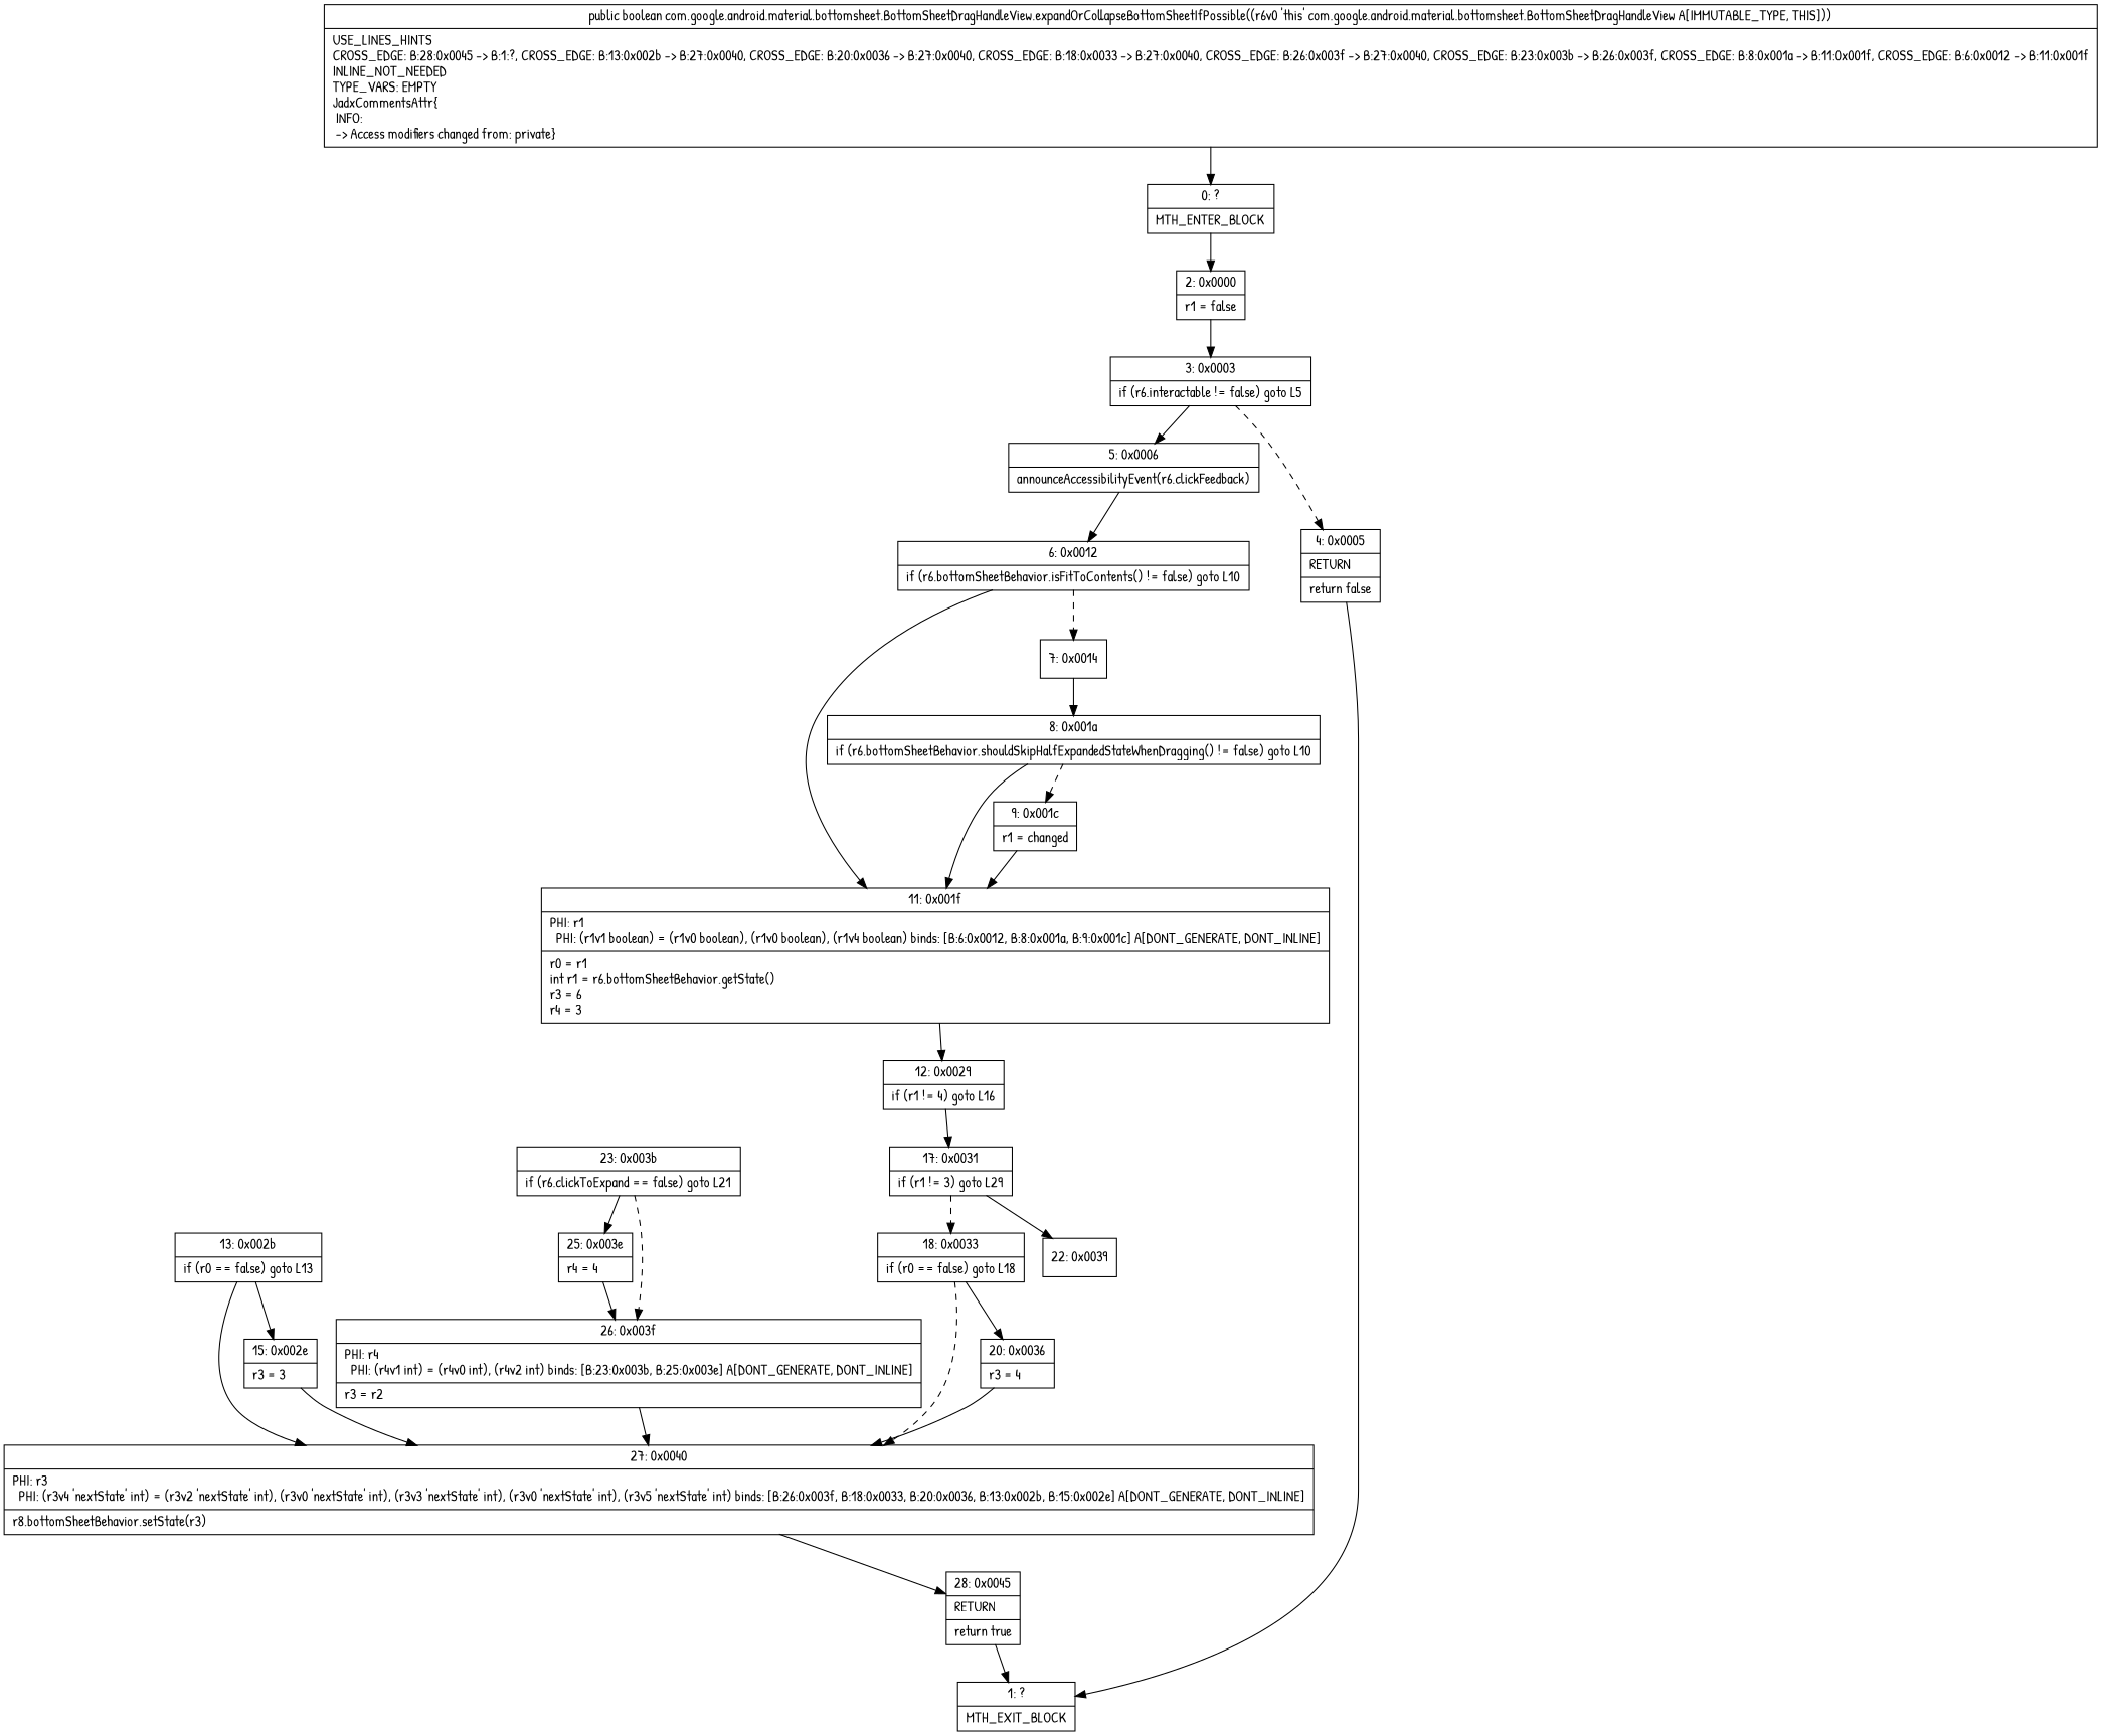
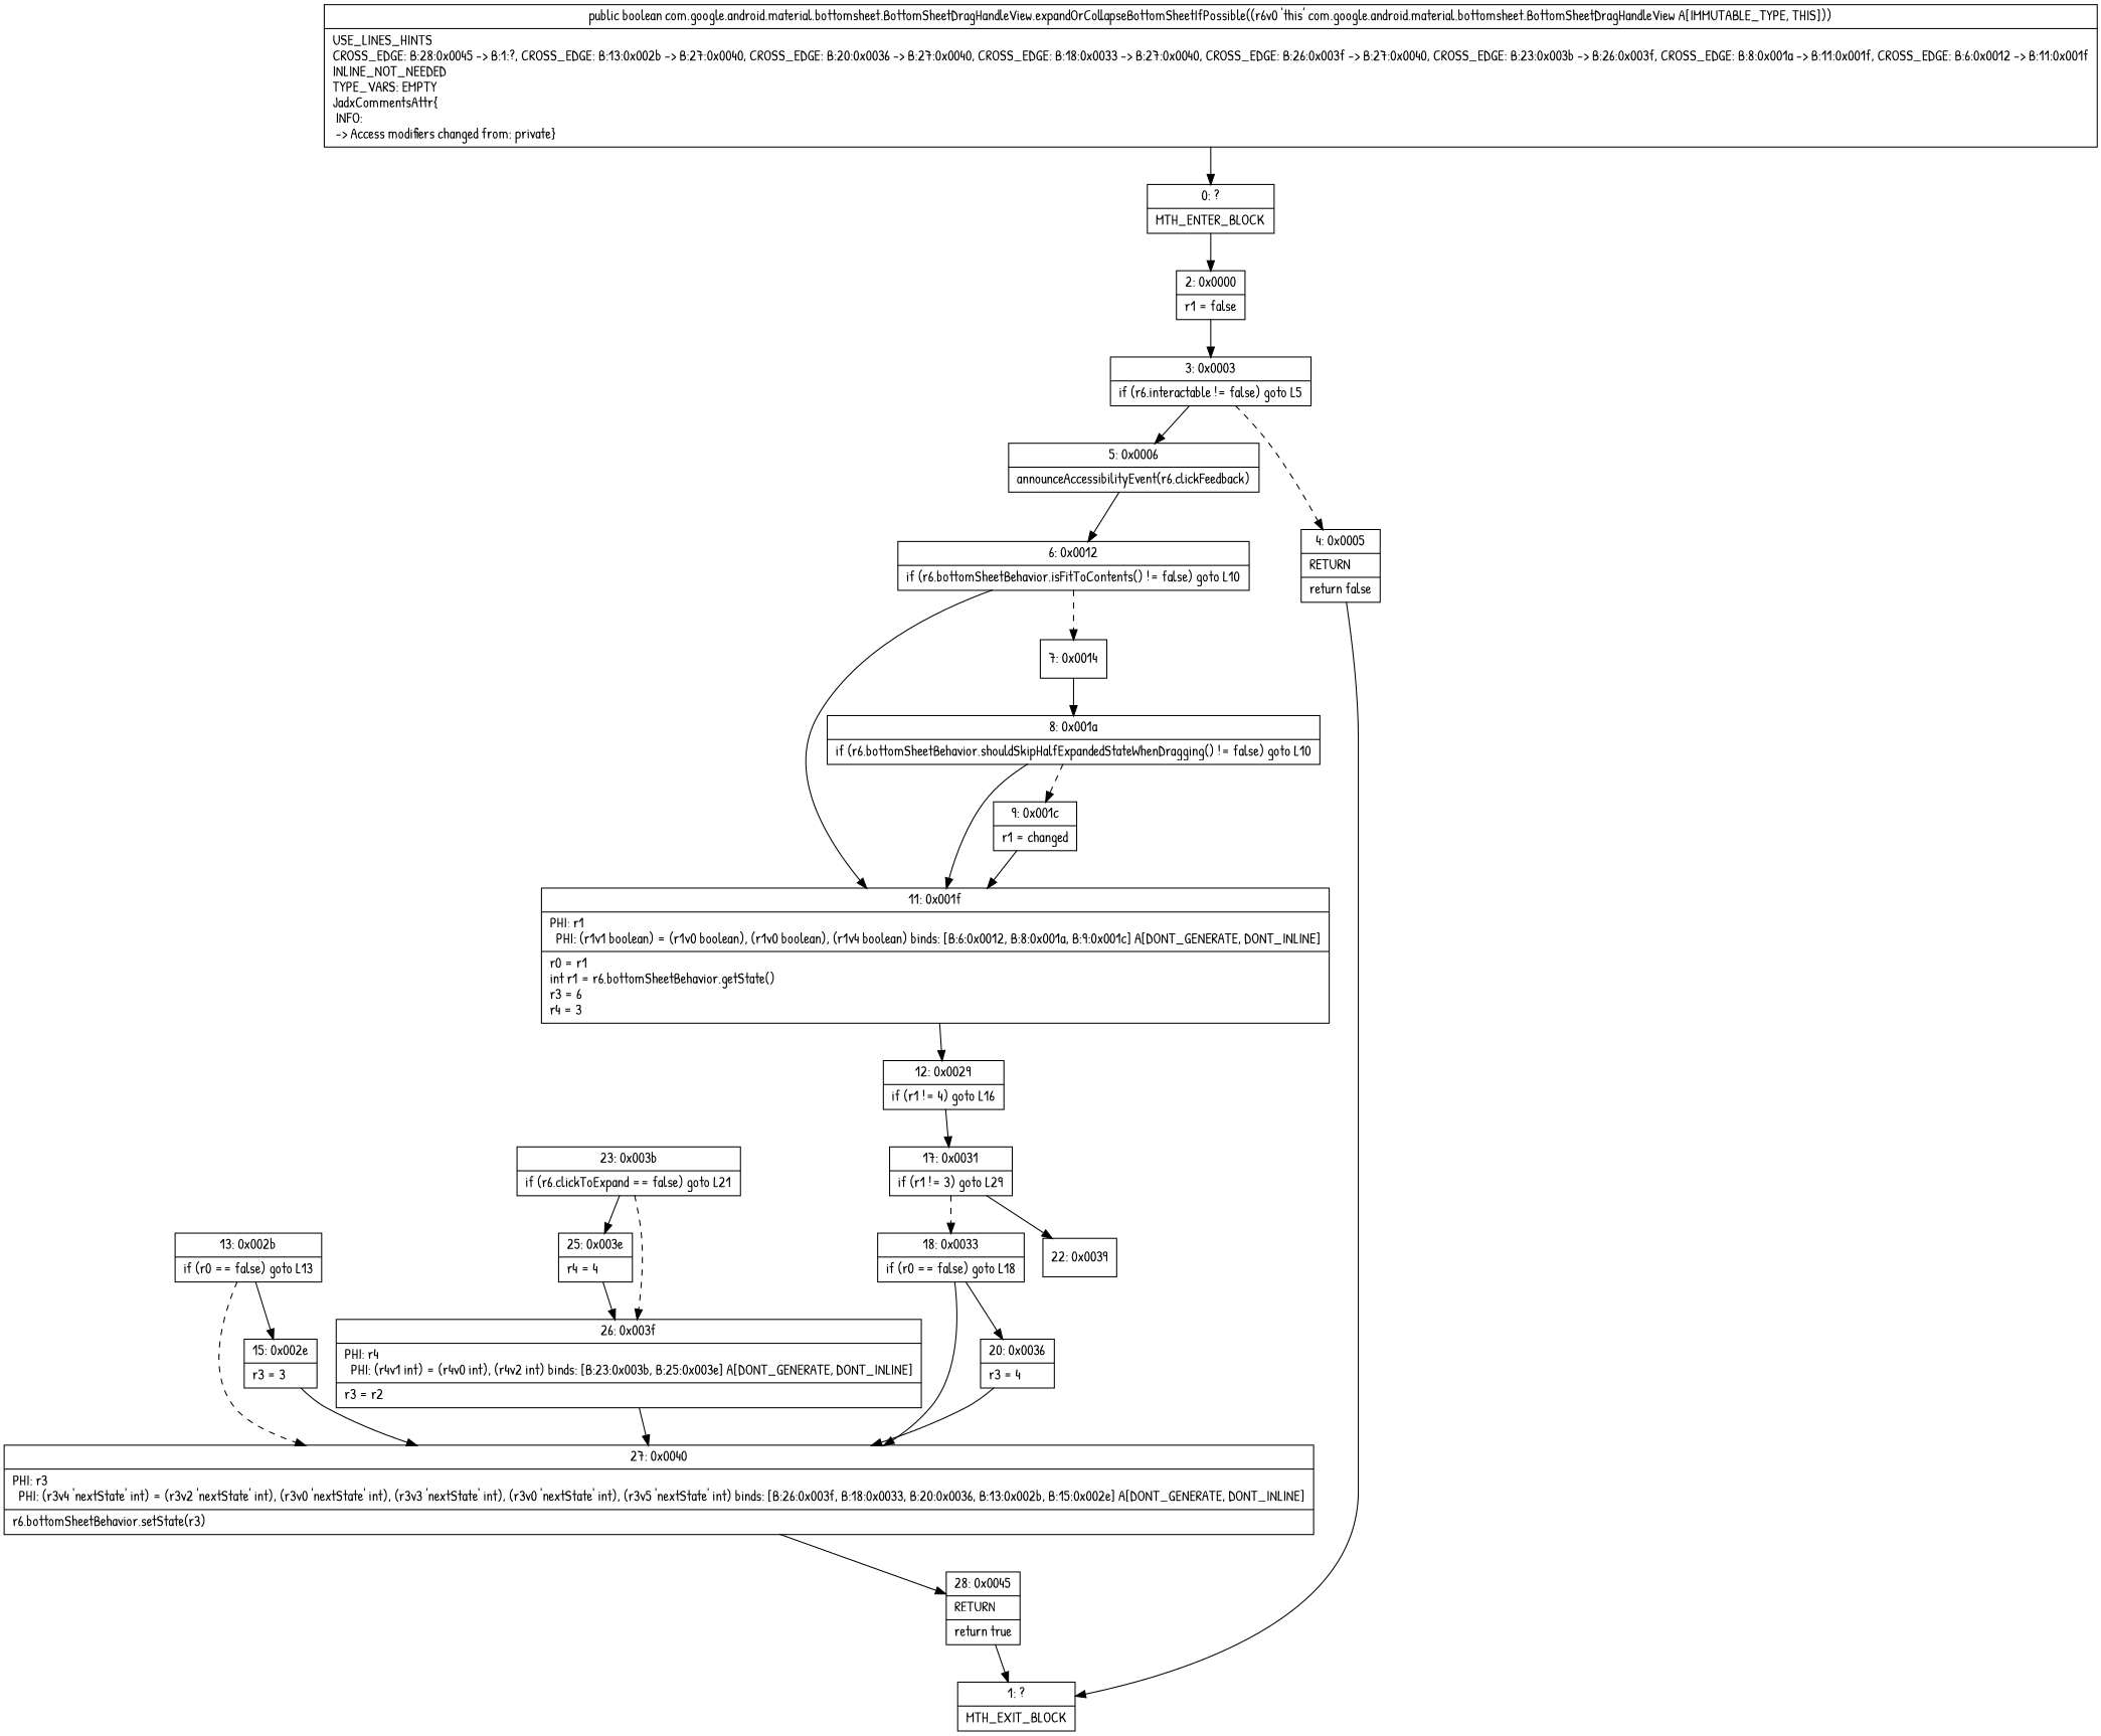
  digraph {
    fontname="Patrick Hand"
    node [fontname="Patrick Hand" shape=record]
    edge [fontname="Patrick Hand"]
    n1 [label="{0\:\ ?|MTH_ENTER_BLOCK\l}"]
    n2 [label="{2\:\ 0x0000|r1 = false\l}"]
    n3 [label="{3\:\ 0x0003|if (r6.interactable != false) goto L5\l}"]
    n4 [label="{4\:\ 0x0005|RETURN\l|return false\l}"]
    n5 [label="{5\:\ 0x0006|announceAccessibilityEvent(r6.clickFeedback)\l}"]
    n6 [label="{1\:\ ?|MTH_EXIT_BLOCK\l}"]
    n7 [label="{6\:\ 0x0012|if (r6.bottomSheetBehavior.isFitToContents() != false) goto L10\l}"]
    n8 [label="{7\:\ 0x0014}"]
    n9 [label="{11\:\ 0x001f|PHI: r1 \l  PHI: (r1v1 boolean) = (r1v0 boolean), (r1v0 boolean), (r1v4 boolean) binds: [B:6:0x0012, B:8:0x001a, B:9:0x001c] A[DONT_GENERATE, DONT_INLINE]\l|r0 = r1\lint r1 = r6.bottomSheetBehavior.getState()\lr3 = 6\lr4 = 3\l}"]
    n10 [label="{8\:\ 0x001a|if (r6.bottomSheetBehavior.shouldSkipHalfExpandedStateWhenDragging() != false) goto L10\l}"]
    n11 [label="{12\:\ 0x0029|if (r1 != 4) goto L16\l}"]
    n12 [label="{9\:\ 0x001c|r1 = changed\l}"]
    n13 [label="{17\:\ 0x0031|if (r1 != 3) goto L29\l}"]
    n14 [label="{13\:\ 0x002b|if (r0 == false) goto L13\l}"]
    n15 [label="{15\:\ 0x002e|r3 = 3\l}"]
-   n16 [label="{27\:\ 0x0040|PHI: r3 \l  PHI: (r3v4 'nextState' int) = (r3v2 'nextState' int), (r3v0 'nextState' int), (r3v3 'nextState' int), (r3v0 'nextState' int), (r3v5 'nextState' int) binds: [B:26:0x003f, B:18:0x0033, B:20:0x0036, B:13:0x002b, B:15:0x002e] A[DONT_GENERATE, DONT_INLINE]\l|r8.bottomSheetBehavior.setState(r3)\l}"]
+   n16 [label="{27\:\ 0x0040|PHI: r3 \l  PHI: (r3v4 'nextState' int) = (r3v2 'nextState' int), (r3v0 'nextState' int), (r3v3 'nextState' int), (r3v0 'nextState' int), (r3v5 'nextState' int) binds: [B:26:0x003f, B:18:0x0033, B:20:0x0036, B:13:0x002b, B:15:0x002e] A[DONT_GENERATE, DONT_INLINE]\l|r6.bottomSheetBehavior.setState(r3)\l}"]
    n17 [label="{18\:\ 0x0033|if (r0 == false) goto L18\l}"]
    n18 [label="{22\:\ 0x0039}"]
    n19 [label="{28\:\ 0x0045|RETURN\l|return true\l}"]
    n20 [label="{20\:\ 0x0036|r3 = 4\l}"]
    n21 [label="{23\:\ 0x003b|if (r6.clickToExpand == false) goto L21\l}"]
    n22 [label="{25\:\ 0x003e|r4 = 4\l}"]
    n23 [label="{26\:\ 0x003f|PHI: r4 \l  PHI: (r4v1 int) = (r4v0 int), (r4v2 int) binds: [B:23:0x003b, B:25:0x003e] A[DONT_GENERATE, DONT_INLINE]\l|r3 = r2\l}"]
    n24 [label="{public boolean com.google.android.material.bottomsheet.BottomSheetDragHandleView.expandOrCollapseBottomSheetIfPossible((r6v0 'this' com.google.android.material.bottomsheet.BottomSheetDragHandleView A[IMMUTABLE_TYPE, THIS]))  | USE_LINES_HINTS\lCROSS_EDGE: B:28:0x0045 \-\> B:1:?, CROSS_EDGE: B:13:0x002b \-\> B:27:0x0040, CROSS_EDGE: B:20:0x0036 \-\> B:27:0x0040, CROSS_EDGE: B:18:0x0033 \-\> B:27:0x0040, CROSS_EDGE: B:26:0x003f \-\> B:27:0x0040, CROSS_EDGE: B:23:0x003b \-\> B:26:0x003f, CROSS_EDGE: B:8:0x001a \-\> B:11:0x001f, CROSS_EDGE: B:6:0x0012 \-\> B:11:0x001f\lINLINE_NOT_NEEDED\lTYPE_VARS: EMPTY\lJadxCommentsAttr\{\l INFO: \l \-\> Access modifiers changed from: private\}\l}"]
    n1 -> n2
    n2 -> n3
    n3 -> n4 [style=dashed]
    n3 -> n5
    n4 -> n6
    n5 -> n7
    n7 -> n8 [style=dashed]
    n7 -> n9
    n8 -> n10
    n9 -> n11
    n10 -> n9
    n10 -> n12 [style=dashed]
    n11 -> n13
    n12 -> n9
    n13 -> n17 [style=dashed]
    n13 -> n18
    n14 -> n15
-   n14 -> n16 [style=solid]
+   n14 -> n16 [style=dashed]
    n15 -> n16
    n16 -> n19
-   n17 -> n16 [style=dashed]
+   n17 -> n16 [style=solid]
    n17 -> n20
    n19 -> n6
    n20 -> n16
    n21 -> n22
    n21 -> n23 [style=dashed]
    n22 -> n23
    n23 -> n16
    n24 -> n1
  }
